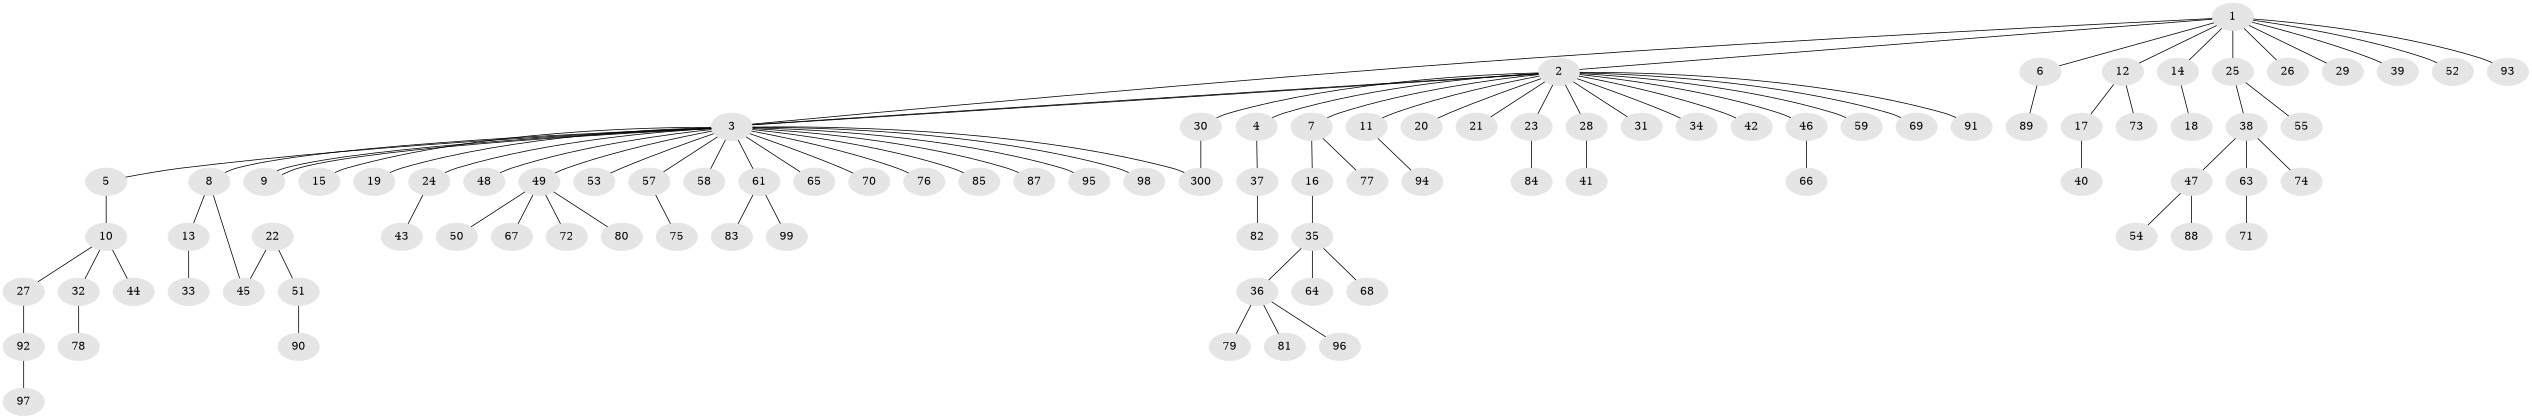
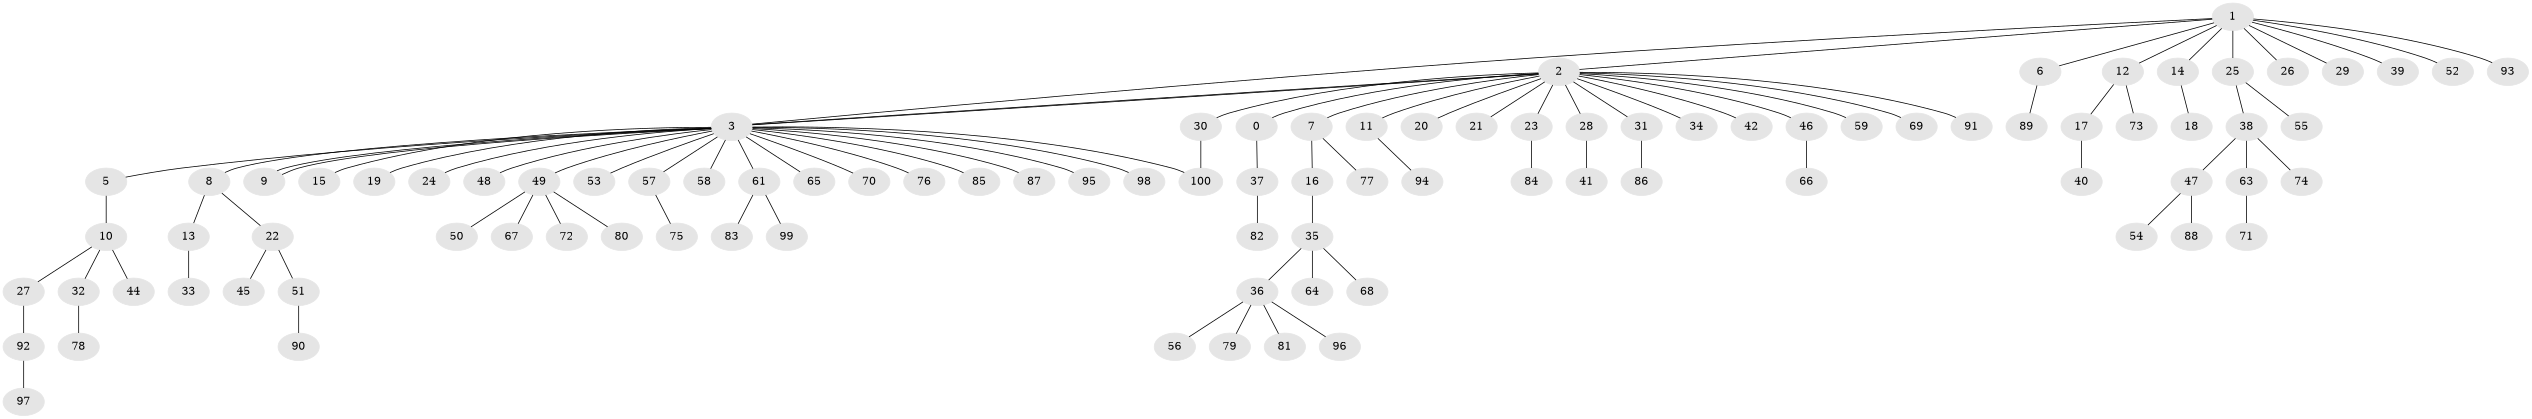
  graph {
    node [color=gray90 style=filled]
    1
    2
    3
    6
    12
    14
    25
    26
    29
    39
    52
    93
-   4
+   4 [label=0]
    7
    11
    20
    21
    23
    28
    30
    31
    34
    42
    46
    59
    69
    91
    5
    8
    9
    15
    19
    24
    48
    49
    53
    57
    58
    61
    65
    70
    76
    85
    87
    95
    98
-   100 [label=300]
+   100
    89
    17
    73
    18
    38
    55
    37
    16
    77
    94
    84
    41
+   86
    66
    10
    13
    22
-   43
    50
    67
    72
    80
    75
    83
    99
    82
    27
    32
    44
    35
    33
    45
    51
    92
    78
    40
    36
    64
    68
    90
    47
    63
    74
    97
+   56
    79
    81
    96
    54
    88
    71
    1 -- 2
    1 -- 3
    1 -- 6
    1 -- 12
    1 -- 14
    1 -- 25
    1 -- 26
    1 -- 29
    1 -- 39
    1 -- 52
    1 -- 93
    2 -- 3
    2 -- 3
    2 -- 4
    2 -- 7
    2 -- 11
    2 -- 20
    2 -- 21
    2 -- 23
    2 -- 28
    2 -- 30
    2 -- 31
    2 -- 34
    2 -- 42
    2 -- 46
    2 -- 59
    2 -- 69
    2 -- 91
    3 -- 5
    3 -- 8
    3 -- 9
    3 -- 9
    3 -- 15
    3 -- 19
    3 -- 24
    3 -- 48
    3 -- 49
    3 -- 53
    3 -- 57
    3 -- 58
    3 -- 61
    3 -- 65
    3 -- 70
    3 -- 76
    3 -- 85
    3 -- 87
    3 -- 95
    3 -- 98
    3 -- 100
    6 -- 89
    12 -- 17
    12 -- 73
    14 -- 18
    25 -- 38
    25 -- 55
    4 -- 37
    7 -- 16
    7 -- 77
    11 -- 94
    23 -- 84
    28 -- 41
    30 -- 100
+   31 -- 86
    46 -- 66
    5 -- 10
    8 -- 13
-   8 -- 45
-   24 -- 43
+   8 -- 22
    49 -- 50
    49 -- 67
    49 -- 72
    49 -- 80
    57 -- 75
    61 -- 83
    61 -- 99
    17 -- 40
    38 -- 47
    38 -- 63
    38 -- 74
    37 -- 82
    16 -- 35
    10 -- 27
    10 -- 32
    10 -- 44
    13 -- 33
    22 -- 45
    22 -- 51
    27 -- 92
    32 -- 78
    35 -- 36
    35 -- 64
    35 -- 68
    51 -- 90
    92 -- 97
+   36 -- 56
    36 -- 79
    36 -- 81
    36 -- 96
    47 -- 54
    47 -- 88
    63 -- 71
  }
